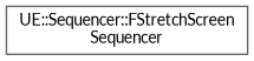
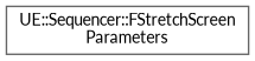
  digraph {
    rankdir=TB
    fontname=Lato
-   n1 [color=grey40 fillcolor=white fontname=Lato fontsize=10 height=0.2 label="UE::Sequencer::FStretchScreen\lSequencer" shape=box style=filled width=0.4]
+   n1 [color=grey40 fillcolor=white fontname=Lato fontsize=10 height=0.2 label="UE::Sequencer::FStretchScreen\lParameters" shape=box style=filled width=0.4]
  }
